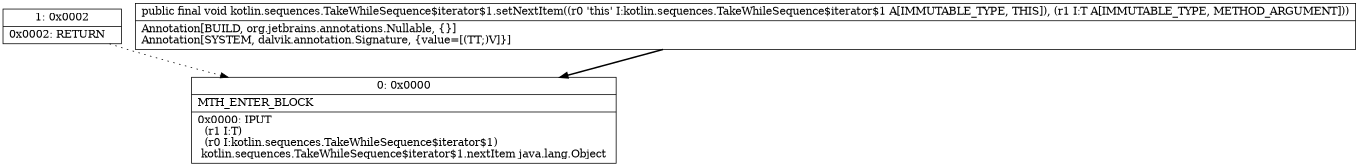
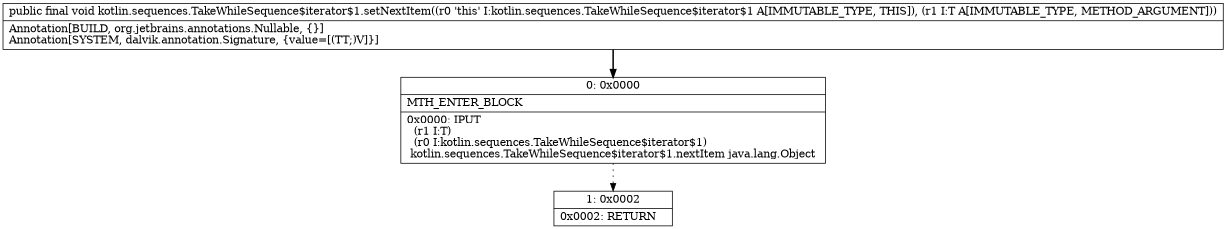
  digraph {
    node [shape=record]
    n1 [label="{0\:\ 0x0000|MTH_ENTER_BLOCK\l|0x0000: IPUT  \l  (r1 I:T)\l  (r0 I:kotlin.sequences.TakeWhileSequence$iterator$1)\l kotlin.sequences.TakeWhileSequence$iterator$1.nextItem java.lang.Object \l}"]
    n2 [label="{1\:\ 0x0002|0x0002: RETURN   \l}"]
    n3 [label="{public final void kotlin.sequences.TakeWhileSequence$iterator$1.setNextItem((r0 'this' I:kotlin.sequences.TakeWhileSequence$iterator$1 A[IMMUTABLE_TYPE, THIS]), (r1 I:T A[IMMUTABLE_TYPE, METHOD_ARGUMENT]))  | Annotation[BUILD, org.jetbrains.annotations.Nullable, \{\}]\lAnnotation[SYSTEM, dalvik.annotation.Signature, \{value=[(TT;)V]\}]\l}"]
-   n2 -> n1 [style=dotted]
+   n1 -> n2 [style=dotted]
    n3 -> n1 [style=bold]
  }
